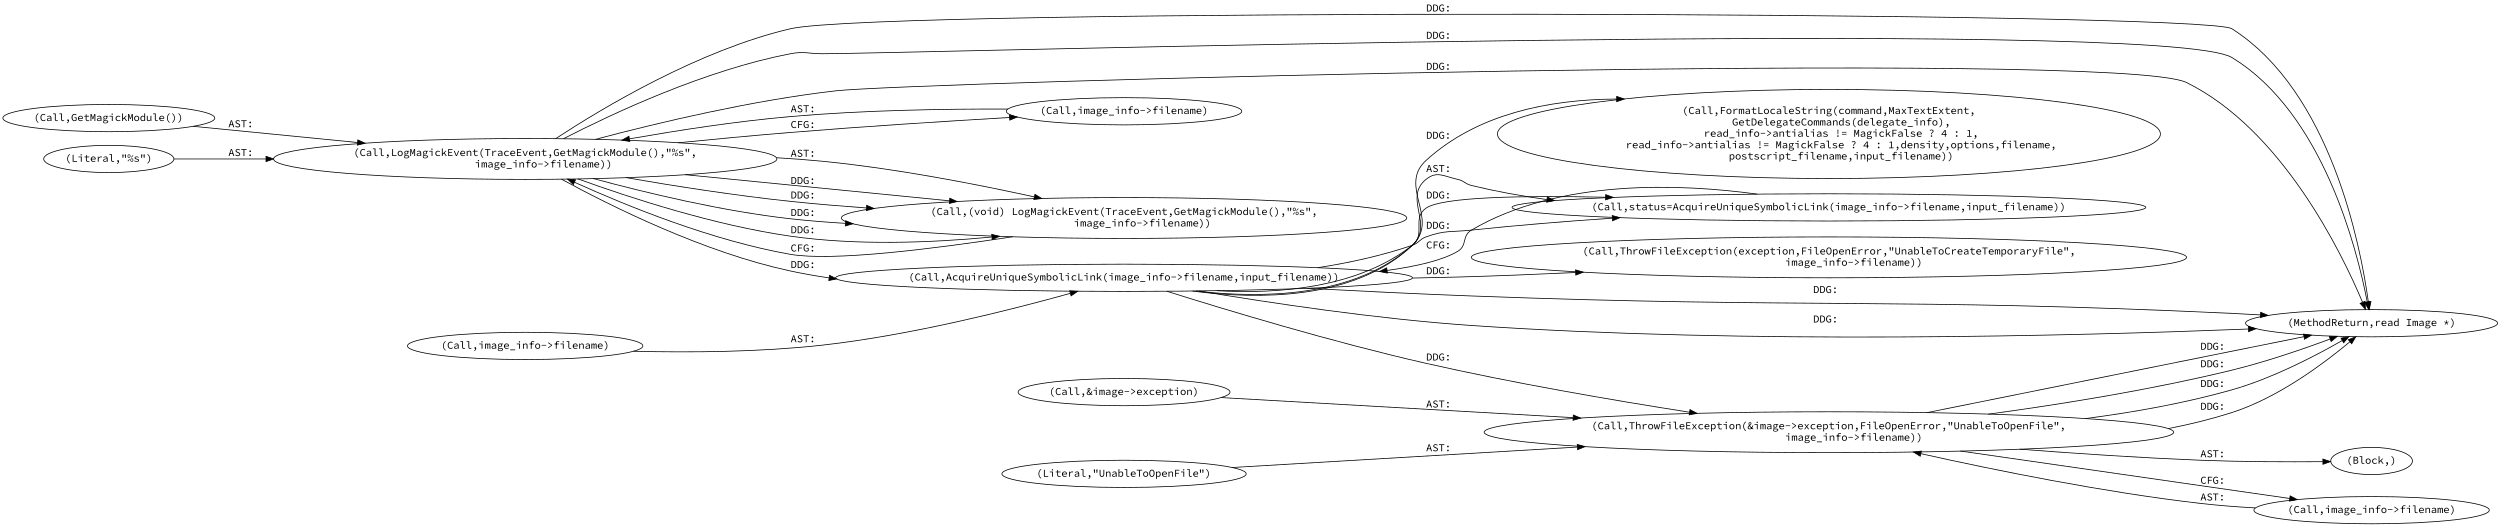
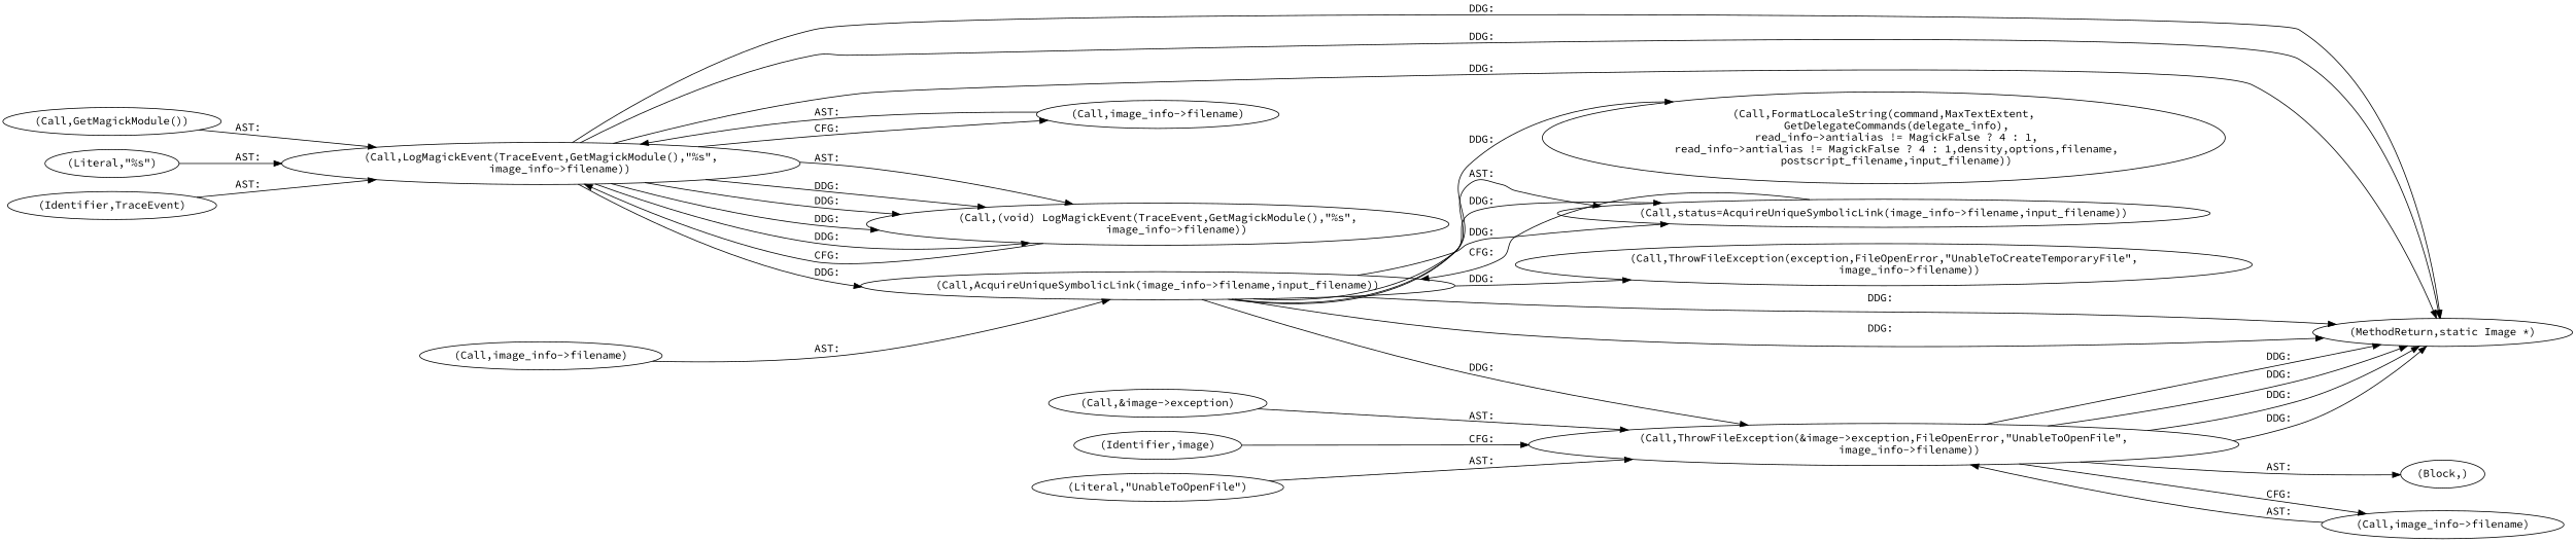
  digraph {
    fontname="Source Code Pro"
    rankdir=LR
    node [fontname="Source Code Pro"]
    edge [fontname="Source Code Pro"]
    n1 [label="(Call,ThrowFileException(&image->exception,FileOpenError,\"UnableToOpenFile\",\n        image_info->filename))"]
-   n2 [label="(MethodReturn,read Image *)"]
+   n2 [label="(MethodReturn,static Image *)"]
    n3 [label="(Block,)"]
    n4 [label="(Call,image_info->filename)"]
    n5 [label="(Call,AcquireUniqueSymbolicLink(image_info->filename,input_filename))"]
    n6 [label="(Call,FormatLocaleString(command,MaxTextExtent,\n    GetDelegateCommands(delegate_info),\n    read_info->antialias != MagickFalse ? 4 : 1,\n    read_info->antialias != MagickFalse ? 4 : 1,density,options,filename,\n    postscript_filename,input_filename))"]
    n7 [label="(Call,status=AcquireUniqueSymbolicLink(image_info->filename,input_filename))"]
    n8 [label="(Call,ThrowFileException(exception,FileOpenError,\"UnableToCreateTemporaryFile\",\n        image_info->filename))"]
    n9 [label="(Call,LogMagickEvent(TraceEvent,GetMagickModule(),\"%s\",\n      image_info->filename))"]
    n10 [label="(Call,(void) LogMagickEvent(TraceEvent,GetMagickModule(),\"%s\",\n      image_info->filename))"]
    n11 [label="(Call,image_info->filename)"]
    n12 [label="(Call,image_info->filename)"]
    n13 [label="(Call,GetMagickModule())"]
    n14 [label="(Literal,\"%s\")"]
+   n15 [label="(Identifier,TraceEvent)"]
    n16 [label="(Call,&image->exception)"]
+   n17 [label="(Identifier,image)"]
    n18 [label="(Literal,\"UnableToOpenFile\")"]
    n1 -> n2 [label="DDG: "]
    n1 -> n2 [label="DDG: "]
    n1 -> n2 [label="DDG: "]
    n1 -> n2 [label="DDG: "]
    n1 -> n3 [label="AST: "]
    n1 -> n4 [label="CFG: "]
    n4 -> n1 [label="AST: "]
    n5 -> n1 [label="DDG: "]
    n5 -> n2 [label="DDG: "]
    n5 -> n2 [label="DDG: "]
    n5 -> n6 [label="DDG: "]
    n5 -> n7 [label="AST: "]
    n5 -> n7 [label="DDG: "]
    n5 -> n7 [label="DDG: "]
    n5 -> n8 [label="DDG: "]
    n7 -> n5 [label="CFG: "]
    n9 -> n2 [label="DDG: "]
    n9 -> n2 [label="DDG: "]
    n9 -> n2 [label="DDG: "]
    n9 -> n5 [label="DDG: "]
    n9 -> n10 [label="AST: "]
    n9 -> n10 [label="DDG: "]
    n9 -> n10 [label="DDG: "]
    n9 -> n10 [label="DDG: "]
    n9 -> n10 [label="DDG: "]
    n9 -> n11 [label="CFG: "]
    n10 -> n9 [label="CFG: "]
    n11 -> n9 [label="AST: "]
    n12 -> n5 [label="AST: "]
    n13 -> n9 [label="AST: "]
    n14 -> n9 [label="AST: "]
+   n15 -> n9 [label="AST: "]
    n16 -> n1 [label="AST: "]
+   n17 -> n1 [label="CFG: "]
    n18 -> n1 [label="AST: "]
  }
